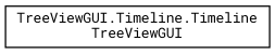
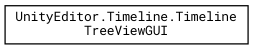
  digraph {
    rankdir=LR
    fontname="Roboto Mono"
-   n1 [color=black fillcolor=white fontname="Roboto Mono" fontsize=10 height=0.2 label="TreeViewGUI.Timeline.Timeline\lTreeViewGUI" shape=record style=filled width=0.4]
+   n1 [color=black fillcolor=white fontname="Roboto Mono" fontsize=10 height=0.2 label="UnityEditor.Timeline.Timeline\lTreeViewGUI" shape=record style=filled width=0.4]
  }
